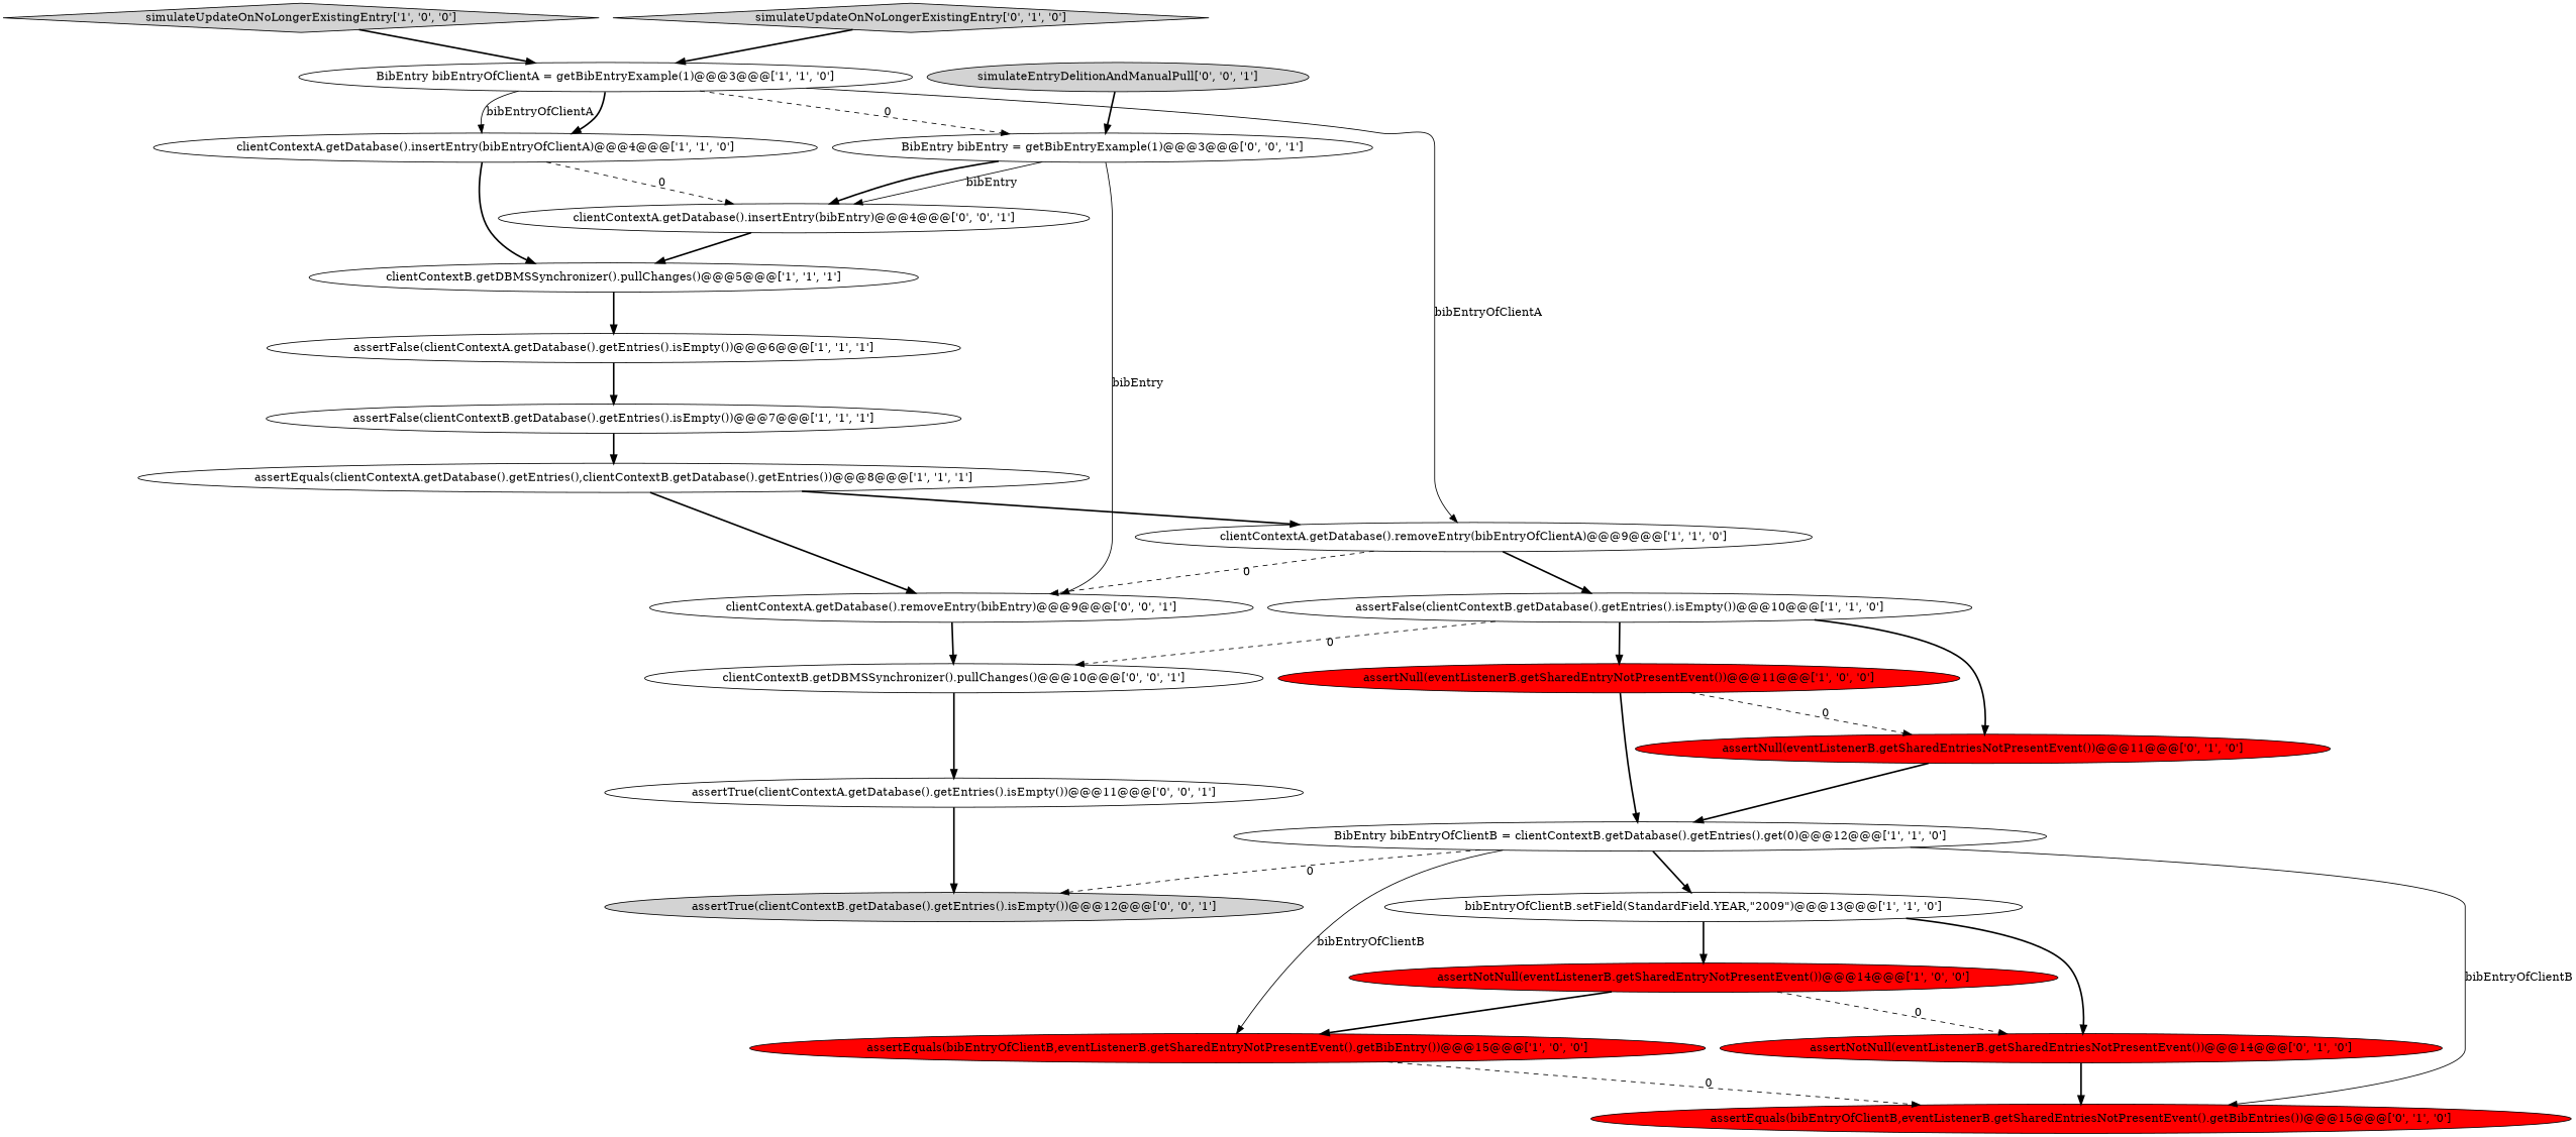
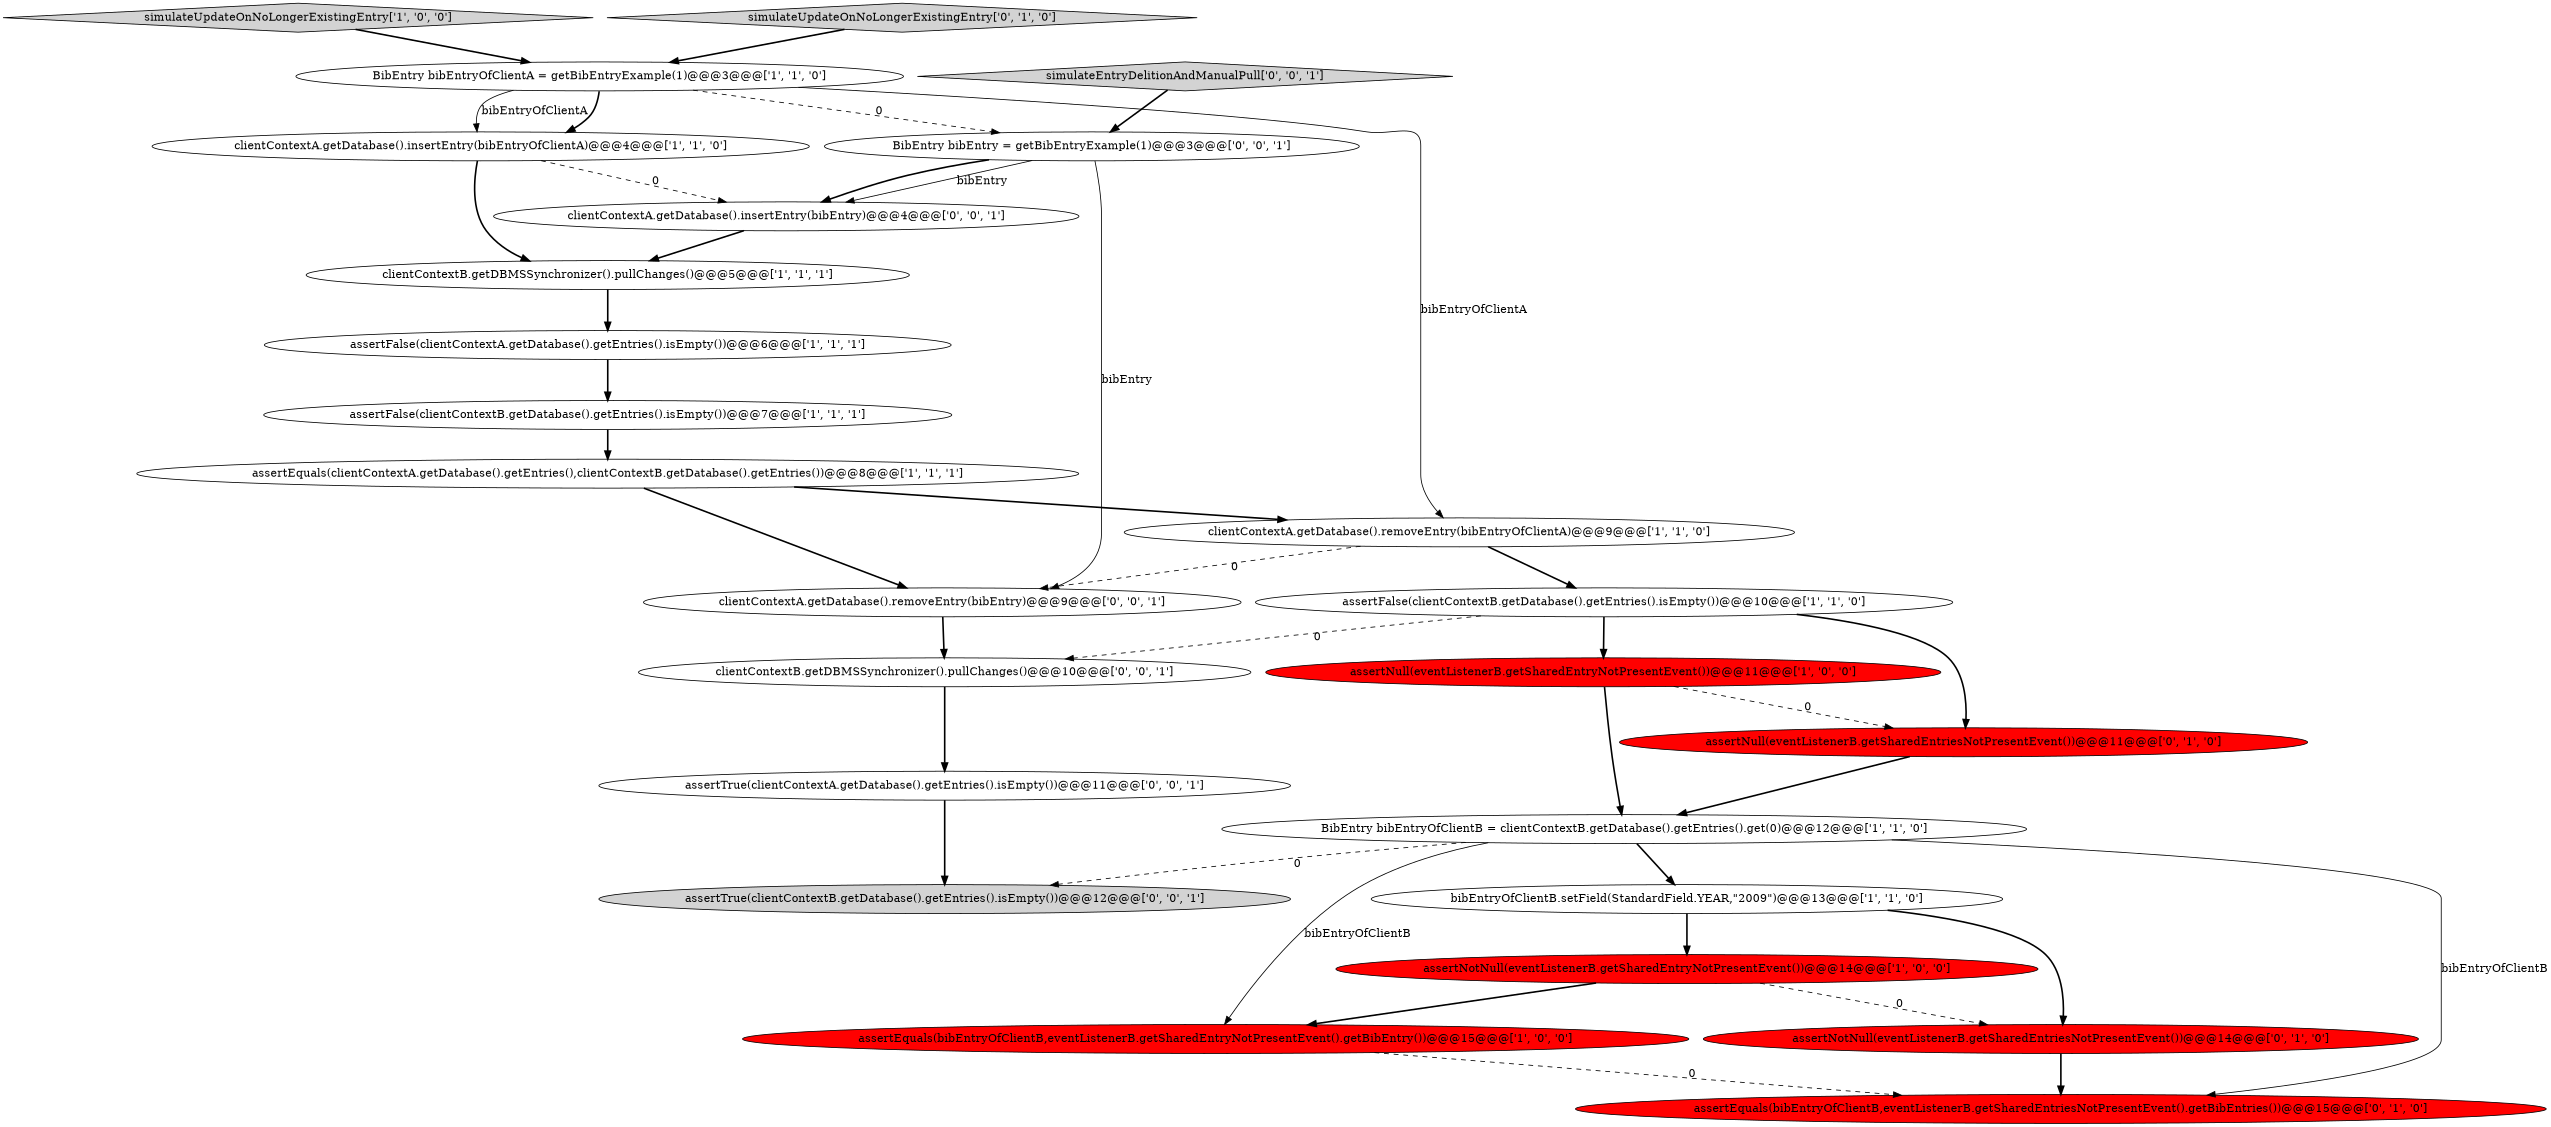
  digraph {
    node [fillcolor=white shape=ellipse style=filled]
    edge [style=bold]
    n1 [fillcolor=lightgray label="simulateUpdateOnNoLongerExistingEntry['1', '0', '0']" shape=diamond]
    n2 [label="BibEntry bibEntryOfClientA = getBibEntryExample(1)@@@3@@@['1', '1', '0']"]
    n3 [label="BibEntry bibEntryOfClientB = clientContextB.getDatabase().getEntries().get(0)@@@12@@@['1', '1', '0']"]
    n4 [fillcolor=lightgray label="assertTrue(clientContextB.getDatabase().getEntries().isEmpty())@@@12@@@['0', '0', '1']"]
    n5 [fillcolor=red label="assertEquals(bibEntryOfClientB,eventListenerB.getSharedEntryNotPresentEvent().getBibEntry())@@@15@@@['1', '0', '0']"]
    n6 [label="bibEntryOfClientB.setField(StandardField.YEAR,\"2009\")@@@13@@@['1', '1', '0']"]
    n7 [fillcolor=red label="assertEquals(bibEntryOfClientB,eventListenerB.getSharedEntriesNotPresentEvent().getBibEntries())@@@15@@@['0', '1', '0']"]
    n8 [label="clientContextA.getDatabase().insertEntry(bibEntry)@@@4@@@['0', '0', '1']"]
    n9 [label="clientContextB.getDBMSSynchronizer().pullChanges()@@@5@@@['1', '1', '1']"]
    n10 [label="BibEntry bibEntry = getBibEntryExample(1)@@@3@@@['0', '0', '1']"]
    n11 [label="clientContextA.getDatabase().removeEntry(bibEntry)@@@9@@@['0', '0', '1']"]
    n12 [label="clientContextA.getDatabase().removeEntry(bibEntryOfClientA)@@@9@@@['1', '1', '0']"]
    n13 [label="clientContextA.getDatabase().insertEntry(bibEntryOfClientA)@@@4@@@['1', '1', '0']"]
    n14 [label="assertEquals(clientContextA.getDatabase().getEntries(),clientContextB.getDatabase().getEntries())@@@8@@@['1', '1', '1']"]
    n15 [fillcolor=red label="assertNotNull(eventListenerB.getSharedEntriesNotPresentEvent())@@@14@@@['0', '1', '0']"]
    n16 [fillcolor=red label="assertNotNull(eventListenerB.getSharedEntryNotPresentEvent())@@@14@@@['1', '0', '0']"]
    n17 [label="clientContextB.getDBMSSynchronizer().pullChanges()@@@10@@@['0', '0', '1']"]
    n18 [label="assertTrue(clientContextA.getDatabase().getEntries().isEmpty())@@@11@@@['0', '0', '1']"]
    n19 [label="assertFalse(clientContextB.getDatabase().getEntries().isEmpty())@@@10@@@['1', '1', '0']"]
    n20 [fillcolor=red label="assertNull(eventListenerB.getSharedEntriesNotPresentEvent())@@@11@@@['0', '1', '0']"]
    n21 [fillcolor=red label="assertNull(eventListenerB.getSharedEntryNotPresentEvent())@@@11@@@['1', '0', '0']"]
    n22 [label="assertFalse(clientContextA.getDatabase().getEntries().isEmpty())@@@6@@@['1', '1', '1']"]
    n23 [label="assertFalse(clientContextB.getDatabase().getEntries().isEmpty())@@@7@@@['1', '1', '1']"]
-   n24 [fillcolor=lightgray label="simulateEntryDelitionAndManualPull['0', '0', '1']"]
+   n24 [fillcolor=lightgray label="simulateEntryDelitionAndManualPull['0', '0', '1']" shape=diamond]
    n25 [fillcolor=lightgray label="simulateUpdateOnNoLongerExistingEntry['0', '1', '0']" shape=diamond]
    n1 -> n2
    n2 -> n10 [label=0 style=dashed]
    n2 -> n12 [label=bibEntryOfClientA style=solid]
    n2 -> n13 [label=bibEntryOfClientA style=solid]
    n2 -> n13
    n3 -> n4 [label=0 style=dashed]
    n3 -> n5 [label=bibEntryOfClientB style=solid]
    n3 -> n6
    n3 -> n7 [label=bibEntryOfClientB style=solid]
    n5 -> n7 [label=0 style=dashed]
    n6 -> n15
    n6 -> n16
    n8 -> n9
    n9 -> n22
    n10 -> n8
    n10 -> n8 [label=bibEntry style=solid]
    n10 -> n11 [label=bibEntry style=solid]
    n11 -> n17
    n12 -> n11 [label=0 style=dashed]
    n12 -> n19
    n13 -> n8 [label=0 style=dashed]
    n13 -> n9
    n14 -> n11
    n14 -> n12
    n15 -> n7
    n16 -> n5
    n16 -> n15 [label=0 style=dashed]
    n17 -> n18
    n18 -> n4
    n19 -> n17 [label=0 style=dashed]
    n19 -> n20
    n19 -> n21
    n20 -> n3
    n21 -> n3
    n21 -> n20 [label=0 style=dashed]
    n22 -> n23
    n23 -> n14
    n24 -> n10
    n25 -> n2
  }
